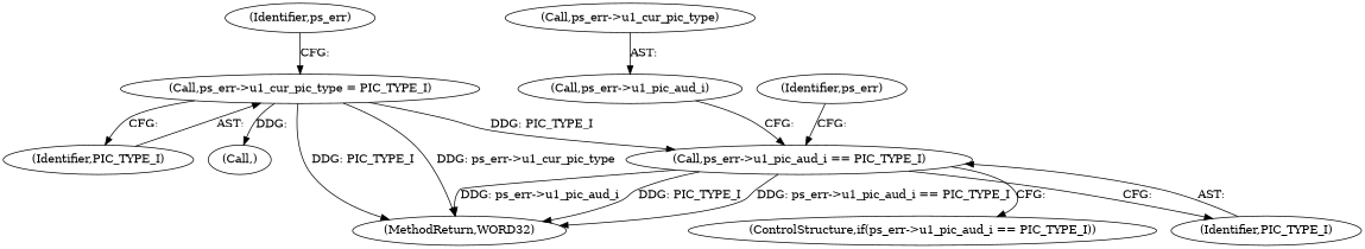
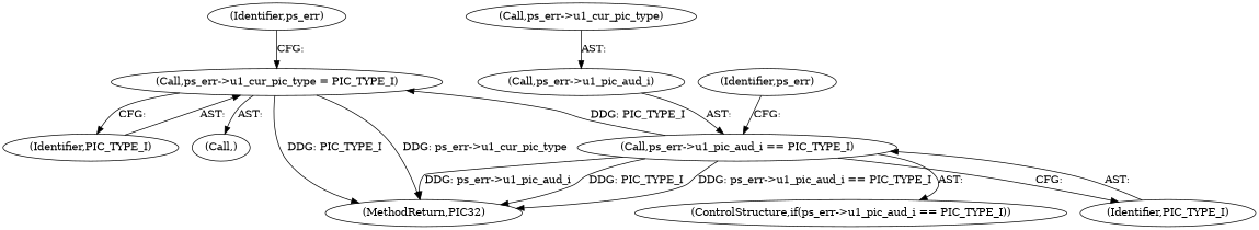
  digraph {
    n1 [label="(Call,ps_err->u1_cur_pic_type = PIC_TYPE_I)"]
    n2 [label="(Identifier,PIC_TYPE_I)"]
    n3 [label="(Call,)"]
-   n4 [label="(MethodReturn,WORD32)"]
+   n4 [label="(MethodReturn,PIC32)"]
    n5 [label="(Call,ps_err->u1_pic_aud_i == PIC_TYPE_I)"]
    n6 [label="(ControlStructure,if(ps_err->u1_pic_aud_i == PIC_TYPE_I))"]
    n7 [label="(Identifier,PIC_TYPE_I)"]
    n8 [label="(Identifier,ps_err)"]
    n9 [label="(Call,ps_err->u1_cur_pic_type)"]
    n10 [label="(Call,ps_err->u1_pic_aud_i)"]
    n11 [label="(Identifier,ps_err)"]
    n1 -> n2 [label="CFG: "]
-   n1 -> n3 [label="DDG: "]
+   n1 -> n3 [label="AST: "]
    n1 -> n4 [label="DDG: PIC_TYPE_I"]
    n1 -> n4 [label="DDG: ps_err->u1_cur_pic_type"]
    n2 -> n1 [label="AST: "]
-   n1 -> n5 [label="DDG: PIC_TYPE_I"]
+   n5 -> n1 [label="DDG: PIC_TYPE_I"]
    n5 -> n4 [label="DDG: ps_err->u1_pic_aud_i"]
    n5 -> n4 [label="DDG: PIC_TYPE_I"]
    n5 -> n4 [label="DDG: ps_err->u1_pic_aud_i == PIC_TYPE_I"]
-   n5 -> n6 [label="CFG: "]
+   n5 -> n6 [label="AST: "]
    n5 -> n7 [label="CFG: "]
    n7 -> n5 [label="AST: "]
    n8 -> n1 [label="CFG: "]
    n9 -> n10 [label="AST: "]
-   n10 -> n5 [label="CFG: "]
+   n10 -> n5 [label="AST: "]
    n11 -> n5 [label="CFG: "]
  }
